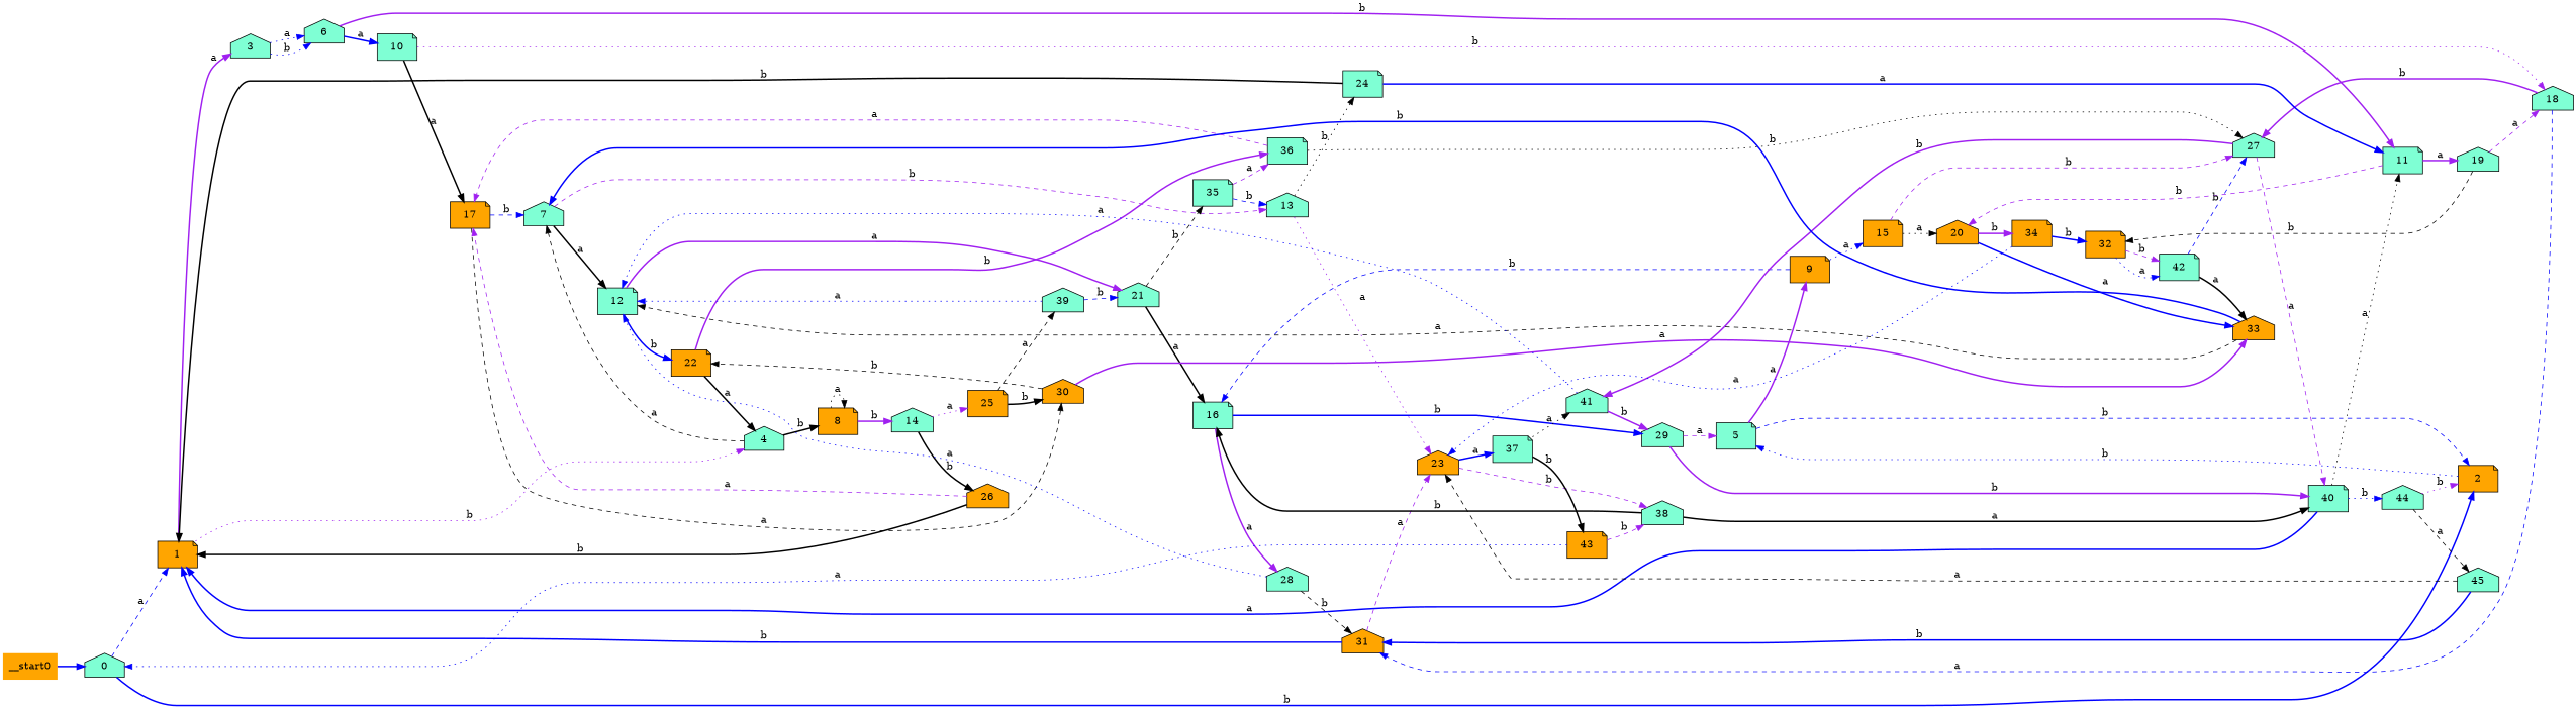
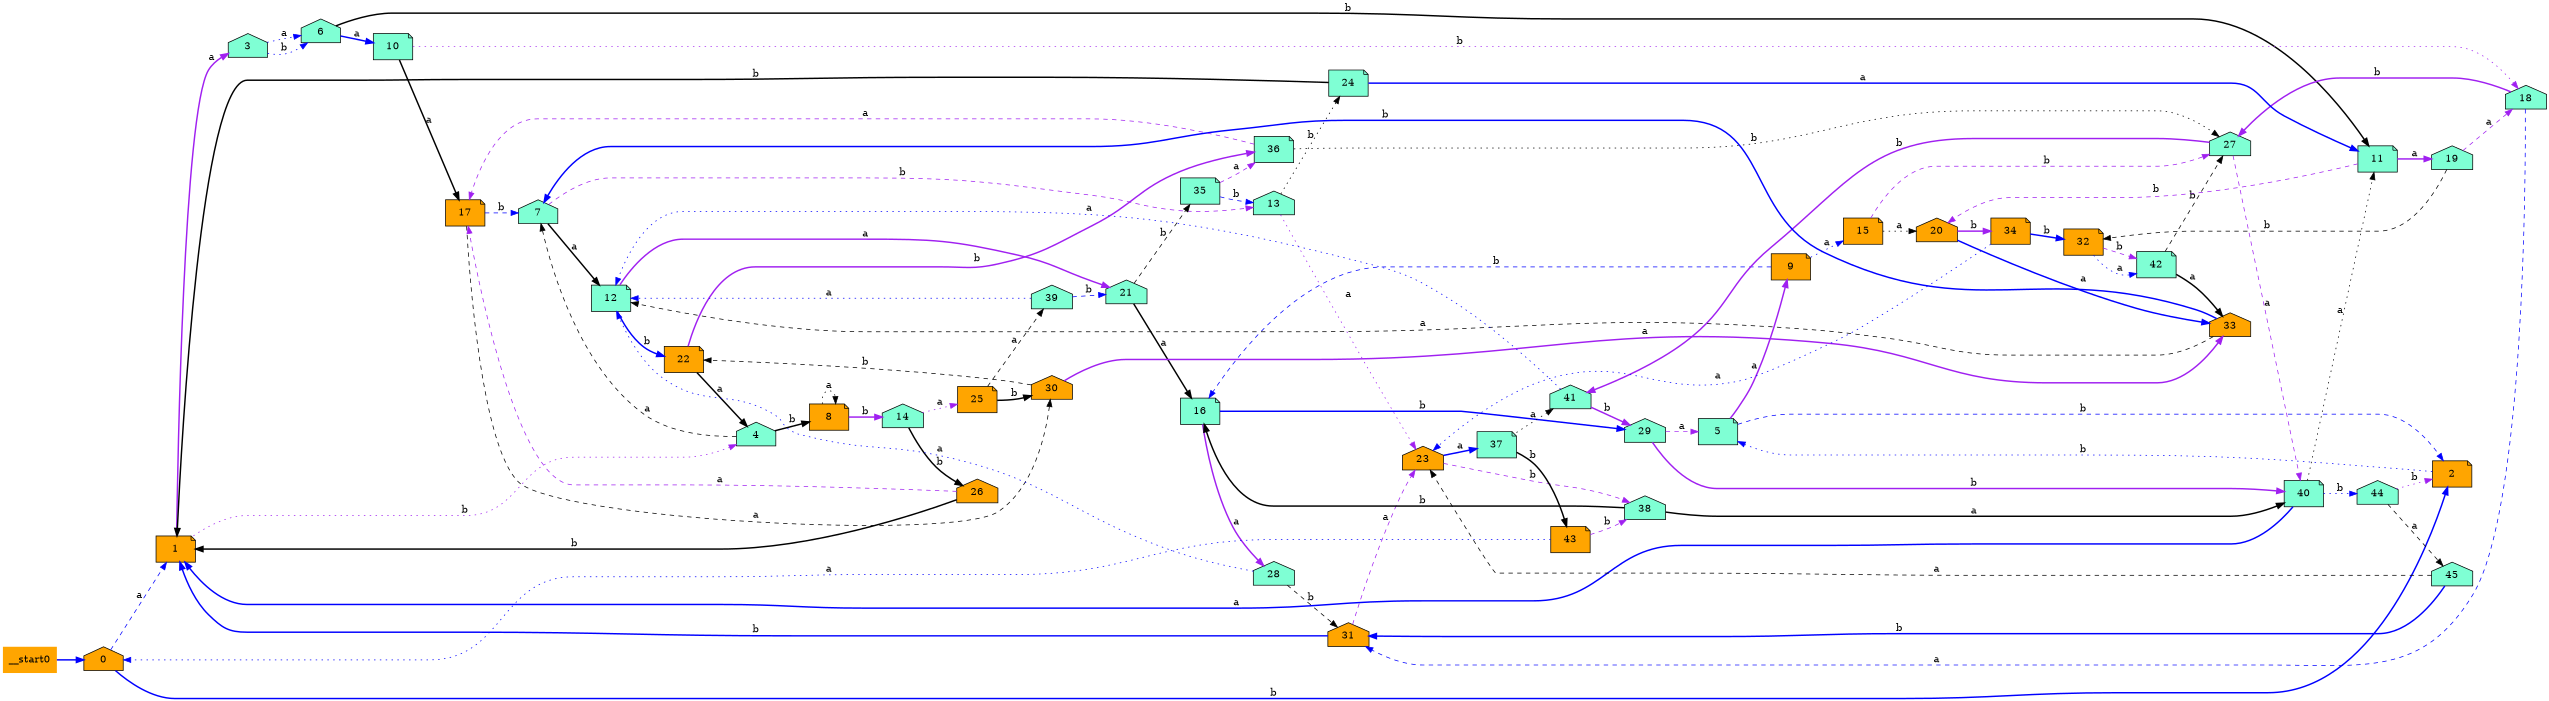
  digraph {
    rankdir=LR
    node [fillcolor=aquamarine shape=house style=filled]
    edge [color=purple style=bold]
    __start0 [fillcolor=orange shape=none]
-   0
+   0 [fillcolor=orange]
    1 [fillcolor=orange shape=note]
    2 [fillcolor=orange shape=note]
    3
    4
    5 [shape=note]
    6
    7
    8 [fillcolor=orange shape=note]
    9 [fillcolor=orange shape=note]
    10 [shape=note]
    11 [shape=note]
    12 [shape=note]
    13
    14
    15 [fillcolor=orange shape=note]
    16 [shape=note]
    17 [fillcolor=orange shape=note]
    18
    19
    20 [fillcolor=orange]
    21
    22 [fillcolor=orange shape=note]
    23 [fillcolor=orange]
    24 [shape=note]
    25 [fillcolor=orange shape=note]
    26 [fillcolor=orange]
    27
    28
    29
    30 [fillcolor=orange]
    31 [fillcolor=orange]
    32 [fillcolor=orange shape=note]
    33 [fillcolor=orange]
    34 [fillcolor=orange shape=note]
    35 [shape=note]
    36 [shape=note]
    37 [shape=note]
    38
    39
    40 [shape=note]
    41
    42 [shape=note]
    43 [fillcolor=orange shape=note]
    44
    45
    __start0 -> 0 [color=blue]
    0 -> 1 [color=blue label=a style=dashed]
    0 -> 2 [color=blue label=b]
    1 -> 3 [label=a]
    1 -> 4 [label=b style=dotted]
    2 -> 5 [color=blue label=b style=dotted]
    3 -> 6 [color=blue label=a style=dotted]
    3 -> 6 [color=blue label=b style=dotted]
    4 -> 7 [color=black label=a style=dashed]
    4 -> 8 [color=black label=b]
    5 -> 2 [color=blue label=b style=dashed]
    5 -> 9 [label=a]
    6 -> 10 [color=blue label=a]
-   6 -> 11 [label=b]
+   6 -> 11 [color=black label=b]
    7 -> 12 [color=black label=a]
    7 -> 13 [label=b style=dashed]
    8 -> 8 [color=black label=a style=dotted]
    8 -> 14 [label=b]
    9 -> 15 [color=blue label=a style=dotted]
    9 -> 16 [color=blue label=b style=dashed]
    10 -> 17 [color=black label=a]
    10 -> 18 [label=b style=dotted]
    11 -> 19 [label=a]
    11 -> 20 [label=b style=dashed]
    12 -> 21 [label=a]
    12 -> 22 [color=blue label=b]
    13 -> 23 [label=a style=dotted]
    13 -> 24 [color=black label=b style=dotted]
    14 -> 25 [label=a style=dotted]
    14 -> 26 [color=black label=b]
    15 -> 20 [color=black label=a style=dotted]
    15 -> 27 [label=b style=dashed]
    16 -> 28 [label=a]
    16 -> 29 [color=blue label=b]
    17 -> 7 [color=blue label=b style=dashed]
    17 -> 30 [color=black label=a style=dashed]
    18 -> 27 [label=b]
    18 -> 31 [color=blue label=a style=dashed]
    19 -> 18 [label=a style=dashed]
    19 -> 32 [color=black label=b style=dashed]
    20 -> 33 [color=blue label=a]
    20 -> 34 [label=b]
    21 -> 16 [color=black label=a]
    21 -> 35 [color=black label=b style=dashed]
    22 -> 4 [color=black label=a]
    22 -> 36 [label=b]
    23 -> 37 [color=blue label=a]
    23 -> 38 [label=b style=dashed]
    24 -> 1 [color=black label=b]
    24 -> 11 [color=blue label=a]
    25 -> 30 [color=black label=b]
    25 -> 39 [color=black label=a style=dashed]
    26 -> 1 [color=black label=b]
    26 -> 17 [label=a style=dashed]
    27 -> 40 [label=a style=dashed]
    27 -> 41 [label=b]
    28 -> 12 [color=blue label=a style=dotted]
    28 -> 31 [color=black label=b style=dashed]
    29 -> 5 [label=a style=dashed]
    29 -> 40 [label=b]
    30 -> 22 [color=black label=b style=dashed]
    30 -> 33 [label=a]
    31 -> 1 [color=blue label=b]
    31 -> 23 [label=a style=dashed]
    32 -> 42 [color=blue label=a style=dotted]
    32 -> 42 [label=b style=dashed]
    33 -> 7 [color=blue label=b]
    33 -> 12 [color=black label=a style=dashed]
    34 -> 23 [color=blue label=a style=dotted]
    34 -> 32 [color=blue label=b]
    35 -> 13 [color=blue label=b style=dashed]
    35 -> 36 [label=a style=dashed]
    36 -> 17 [label=a style=dashed]
    36 -> 27 [color=black label=b style=dotted]
    37 -> 41 [color=black label=a style=dotted]
    37 -> 43 [color=black label=b]
    38 -> 16 [color=black label=b]
    38 -> 40 [color=black label=a]
    39 -> 12 [color=blue label=a style=dotted]
    39 -> 21 [color=blue label=b style=dashed]
    40 -> 1 [color=blue label=a]
    40 -> 11 [color=black label=a style=dotted]
    40 -> 44 [color=blue label=b style=dotted]
    41 -> 12 [color=blue label=a style=dotted]
    41 -> 29 [label=b]
-   42 -> 27 [color=blue label=b style=dashed]
+   42 -> 27 [color=black label=b style=dashed]
    42 -> 33 [color=black label=a]
    43 -> 0 [color=blue label=a style=dotted]
    43 -> 38 [label=b style=dashed]
    44 -> 2 [label=b style=dotted]
    44 -> 45 [color=black label=a style=dashed]
    45 -> 23 [color=black label=a style=dashed]
    45 -> 31 [color=blue label=b]
  }
